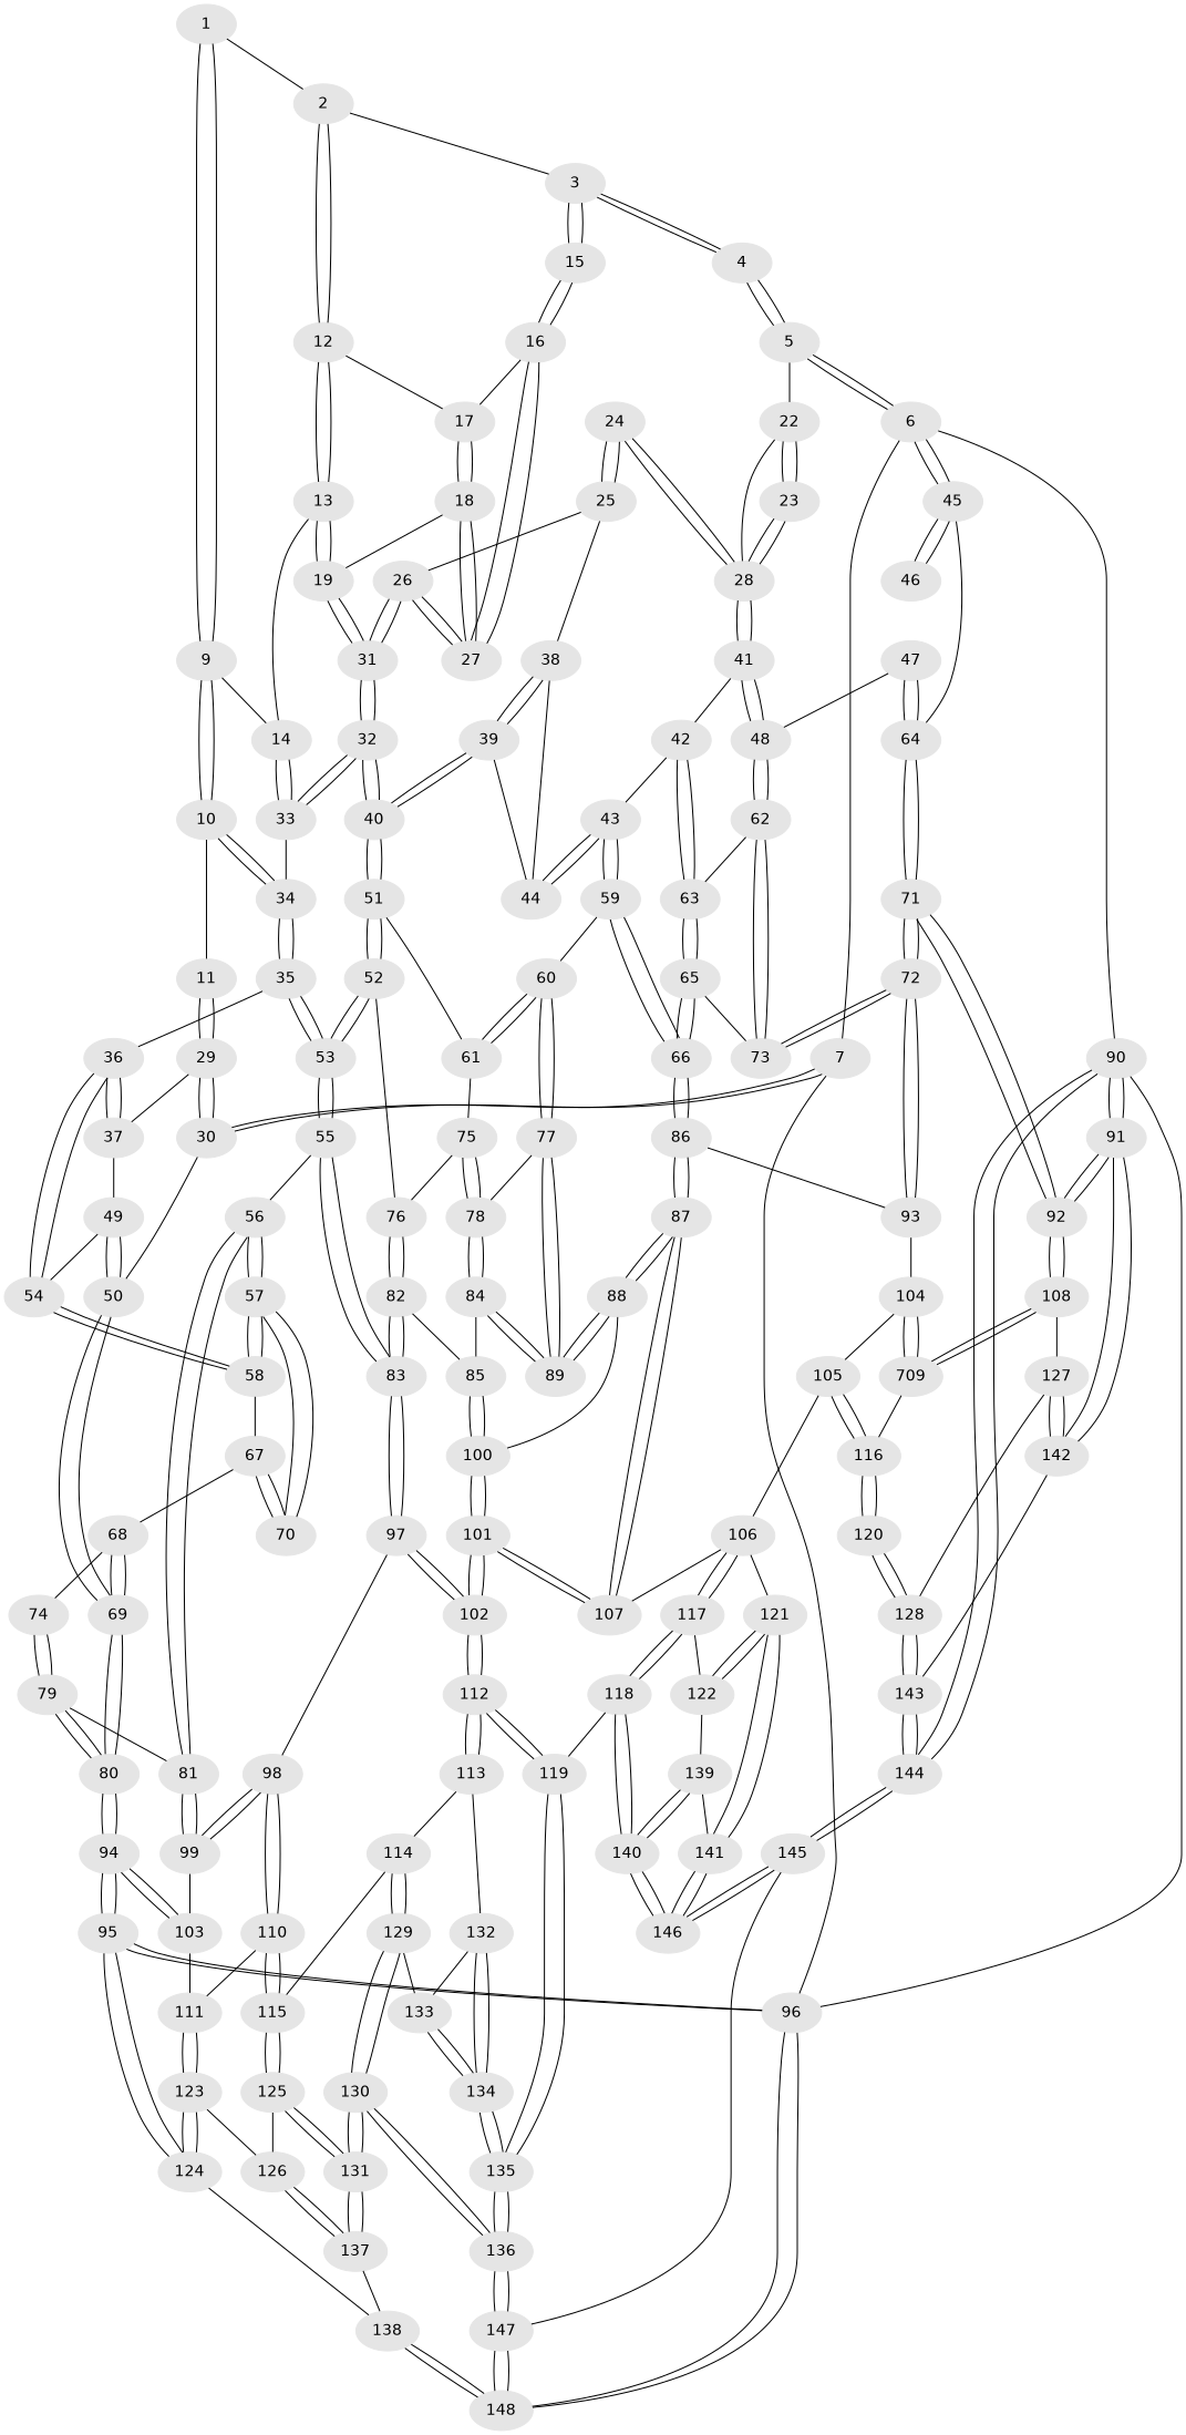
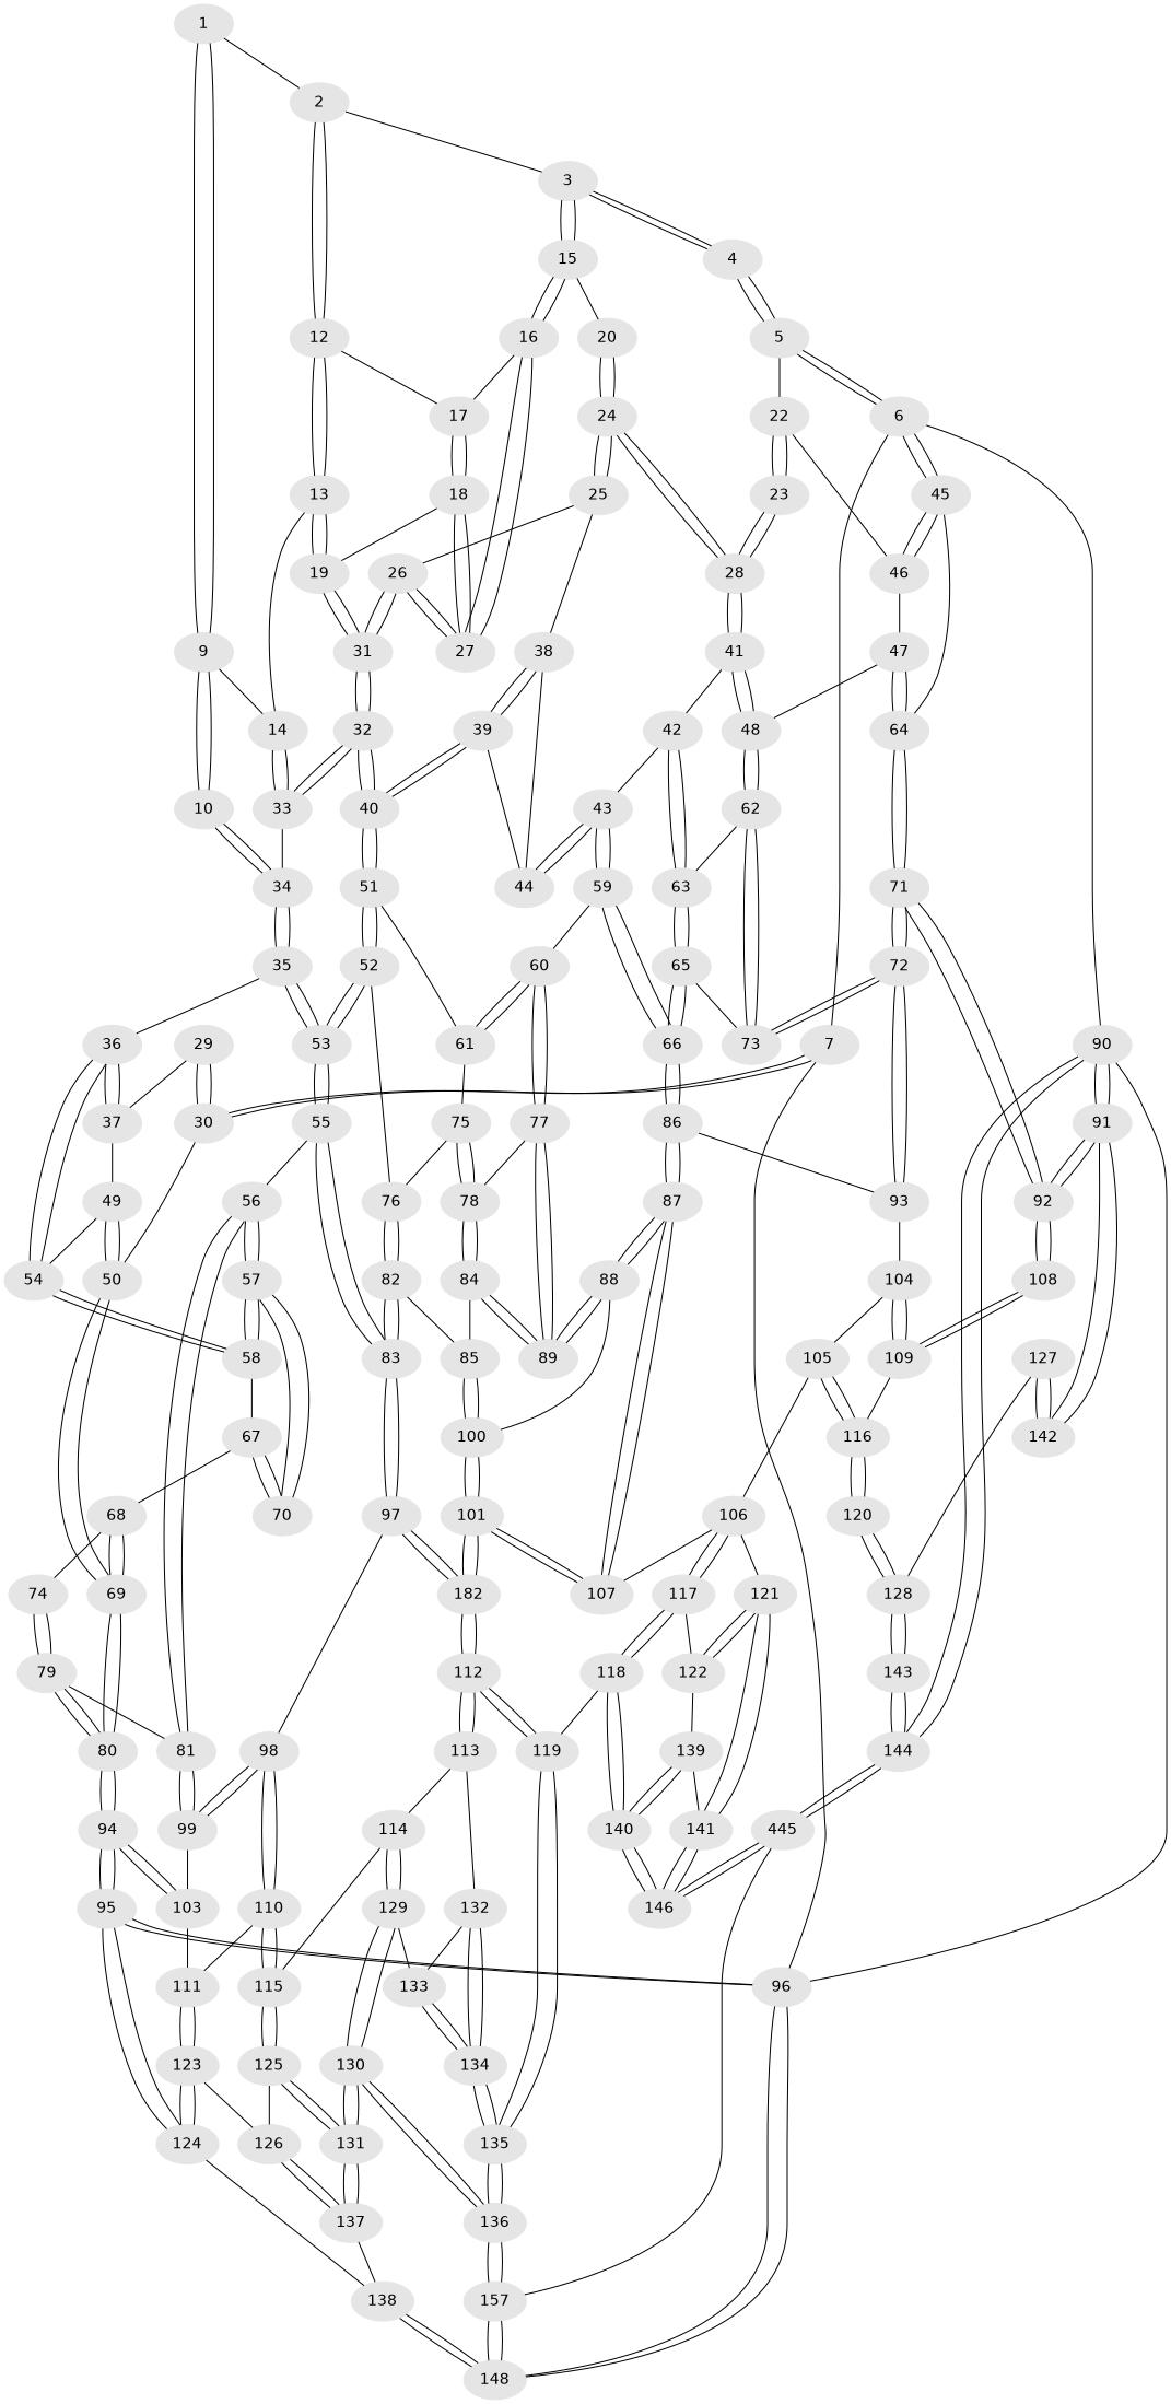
  graph {
    fontname="DejaVu Sans"
    node [color=gray90 fontname="DejaVu Sans" style=filled]
    edge [fontname="DejaVu Sans"]
    1
    2
    9
    3
    12
    10
    14
    4
    15
    13
    17
    5
    16
+   20
    6
    22
    7
    45
    90
    23
    46
    30
    96
    64
    91
    144
    50
    148
-   11
    29
    34
    33
    35
    37
    19
    18
    31
    27
    24
    32
    28
    25
    47
    41
    26
    38
    39
    44
    42
    48
    49
    69
    40
    51
    36
    53
    54
    55
    58
    52
    61
    43
    63
    62
    59
    65
    60
    66
    71
    73
    80
    76
    75
    82
    56
    83
    67
    57
    81
    97
    70
    99
    68
    77
    86
    78
    89
    72
    92
    93
    87
    74
    79
    94
    108
    104
    84
    85
    95
    103
    100
    98
-   102
+   102 [label=182]
    101
    88
    107
    142
-   145
+   145 [label=445]
    143
-   109 [label=709]
+   109
    127
    105
    124
    111
    138
    110
    112
    115
    113
    119
    123
    106
    116
    117
    121
    120
    118
    122
    128
    125
    126
    114
    132
    135
    129
    133
    134
    130
    131
    140
    139
    146
    136
    141
    137
-   147
+   147 [label=157]
    1 -- 2
    1 -- 9
    1 -- 9
    2 -- 3
    2 -- 12
    2 -- 12
    9 -- 10
    9 -- 10
    9 -- 14
    3 -- 4
    3 -- 4
    3 -- 15
    3 -- 15
    12 -- 13
    12 -- 13
    12 -- 17
-   10 -- 11
    10 -- 34
    10 -- 34
    14 -- 33
    14 -- 33
    4 -- 5
    4 -- 5
    15 -- 16
    15 -- 16
+   15 -- 20
    13 -- 14
    13 -- 19
    13 -- 19
    17 -- 18
    17 -- 18
    5 -- 6
    5 -- 6
    5 -- 22
    16 -- 17
    16 -- 27
    16 -- 27
+   20 -- 24
+   20 -- 24
    6 -- 7
    6 -- 45
    6 -- 45
    6 -- 90
    22 -- 23
    22 -- 23
-   22 -- 28
+   22 -- 46
    7 -- 30
    7 -- 30
    7 -- 96
    45 -- 46
    45 -- 46
    45 -- 64
    90 -- 96
    90 -- 91
    90 -- 91
    90 -- 144
    90 -- 144
    23 -- 28
    23 -- 28
+   46 -- 47
    30 -- 50
    96 -- 148
    96 -- 148
    64 -- 71
    64 -- 71
    91 -- 92
    91 -- 92
    91 -- 142
    91 -- 142
    144 -- 145
    144 -- 145
    50 -- 69
    50 -- 69
-   11 -- 29
-   11 -- 29
    29 -- 30
    29 -- 30
    29 -- 37
    34 -- 35
    34 -- 35
    33 -- 34
    35 -- 36
    35 -- 53
    35 -- 53
    37 -- 49
    19 -- 31
    19 -- 31
    18 -- 19
    18 -- 27
    18 -- 27
    31 -- 32
    31 -- 32
    24 -- 28
    24 -- 28
    24 -- 25
    24 -- 25
    32 -- 33
    32 -- 33
    32 -- 40
    32 -- 40
    28 -- 41
    28 -- 41
    25 -- 26
    25 -- 38
    47 -- 64
    47 -- 64
    47 -- 48
    41 -- 42
    41 -- 48
    41 -- 48
    26 -- 31
    26 -- 31
    26 -- 27
    26 -- 27
    38 -- 39
    38 -- 39
    38 -- 44
    39 -- 44
    39 -- 40
    39 -- 40
    42 -- 43
    42 -- 63
    42 -- 63
    48 -- 62
    48 -- 62
    49 -- 50
    49 -- 50
    49 -- 54
    69 -- 80
    69 -- 80
    40 -- 51
    40 -- 51
    51 -- 52
    51 -- 52
    51 -- 61
    36 -- 37
    36 -- 37
    36 -- 54
    36 -- 54
    53 -- 55
    53 -- 55
    54 -- 58
    54 -- 58
    55 -- 56
    55 -- 83
    55 -- 83
    58 -- 67
    52 -- 53
    52 -- 53
    52 -- 76
    61 -- 75
    43 -- 44
    43 -- 44
    43 -- 59
    43 -- 59
    63 -- 65
    63 -- 65
    62 -- 63
    62 -- 73
    62 -- 73
    59 -- 60
    59 -- 66
    59 -- 66
    65 -- 66
    65 -- 66
    65 -- 73
    60 -- 61
    60 -- 61
    60 -- 77
    60 -- 77
    66 -- 86
    66 -- 86
    71 -- 72
    71 -- 72
    71 -- 92
    71 -- 92
    80 -- 94
    80 -- 94
    76 -- 82
    76 -- 82
    75 -- 76
    75 -- 78
    75 -- 78
    82 -- 83
    82 -- 83
    82 -- 85
    56 -- 57
    56 -- 57
    56 -- 81
    56 -- 81
    83 -- 97
    83 -- 97
    67 -- 70
    67 -- 70
    67 -- 68
    57 -- 58
    57 -- 58
    57 -- 70
    57 -- 70
    81 -- 99
    81 -- 99
    97 -- 98
    97 -- 102
    97 -- 102
    99 -- 103
    68 -- 69
    68 -- 69
    68 -- 74
    77 -- 78
    77 -- 89
    77 -- 89
    86 -- 93
    86 -- 87
    86 -- 87
    78 -- 84
    78 -- 84
    72 -- 73
    72 -- 73
    72 -- 93
    72 -- 93
    92 -- 108
    92 -- 108
    93 -- 104
    87 -- 88
    87 -- 88
    87 -- 107
    87 -- 107
    74 -- 79
    74 -- 79
    79 -- 80
    79 -- 80
    79 -- 81
    94 -- 95
    94 -- 95
    94 -- 103
    94 -- 103
    108 -- 109
    108 -- 109
-   108 -- 127
    104 -- 109
    104 -- 109
    104 -- 105
    84 -- 89
    84 -- 89
    84 -- 85
    85 -- 100
    85 -- 100
    95 -- 96
    95 -- 96
    95 -- 124
    95 -- 124
    103 -- 111
    100 -- 101
    100 -- 101
    98 -- 99
    98 -- 99
    98 -- 110
    98 -- 110
    102 -- 112
    102 -- 112
    101 -- 102
    101 -- 102
    101 -- 107
    101 -- 107
    88 -- 89
    88 -- 89
    88 -- 100
-   142 -- 143
    145 -- 146
    145 -- 146
    145 -- 147
    143 -- 144
    143 -- 144
    109 -- 116
    127 -- 142
    127 -- 142
    127 -- 128
    105 -- 106
    105 -- 116
    105 -- 116
    124 -- 138
    111 -- 123
    111 -- 123
    138 -- 148
    138 -- 148
    110 -- 111
    110 -- 115
    110 -- 115
    112 -- 113
    112 -- 113
    112 -- 119
    112 -- 119
    115 -- 125
    115 -- 125
    113 -- 114
    113 -- 132
    119 -- 135
    119 -- 135
    123 -- 124
    123 -- 124
    123 -- 126
    106 -- 107
    106 -- 117
    106 -- 117
    106 -- 121
    116 -- 120
    116 -- 120
    117 -- 118
    117 -- 118
    117 -- 122
    121 -- 122
    121 -- 122
    121 -- 141
    121 -- 141
    120 -- 128
    120 -- 128
    118 -- 119
    118 -- 140
    118 -- 140
    122 -- 139
    128 -- 143
    128 -- 143
    125 -- 126
    125 -- 131
    125 -- 131
    126 -- 137
    126 -- 137
    114 -- 115
    114 -- 129
    114 -- 129
    132 -- 133
    132 -- 134
    132 -- 134
    135 -- 136
    135 -- 136
    129 -- 133
    129 -- 130
    129 -- 130
    133 -- 134
    133 -- 134
    134 -- 135
    134 -- 135
    130 -- 131
    130 -- 131
    130 -- 136
    130 -- 136
    131 -- 137
    131 -- 137
    140 -- 146
    140 -- 146
    139 -- 140
    139 -- 140
    139 -- 141
    136 -- 147
    136 -- 147
    141 -- 146
    141 -- 146
    137 -- 138
    147 -- 148
    147 -- 148
  }
